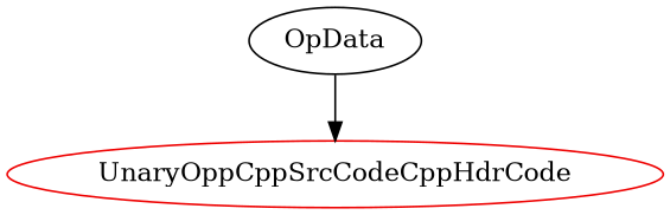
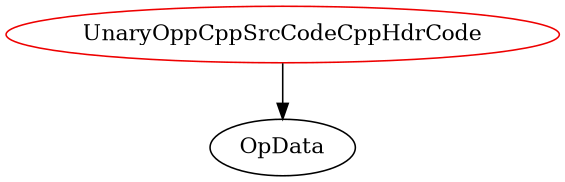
  digraph {
    n1 [color=red2 label=UnaryOppCppSrcCodeCppHdrCode shape=oval]
    OpData
-   OpData -> n1
+   n1 -> OpData
  }
